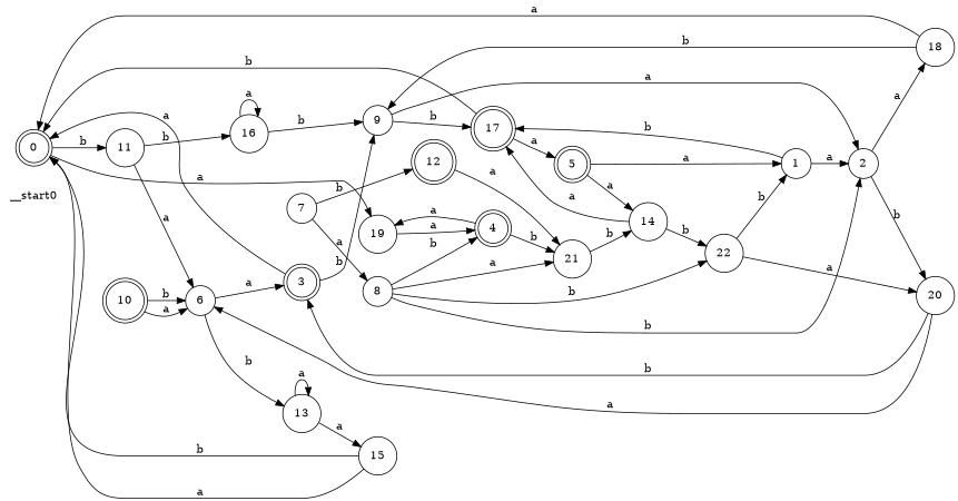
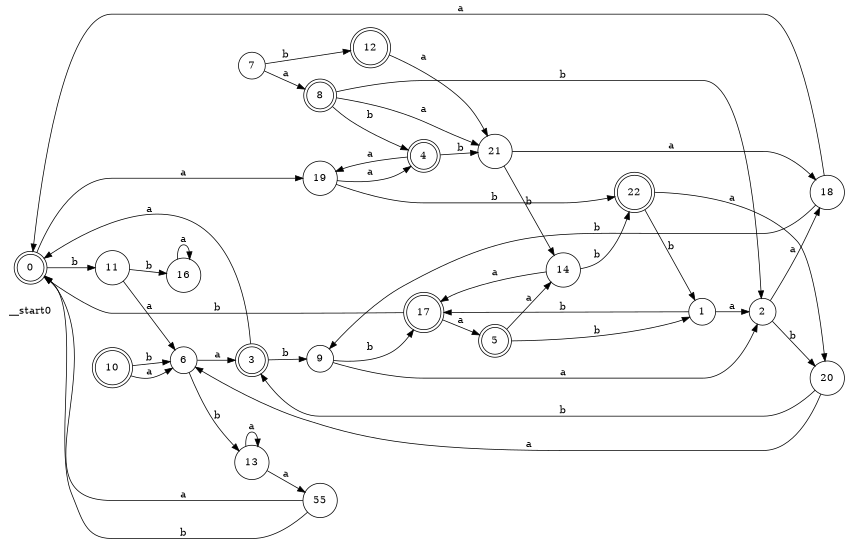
  digraph {
    rankdir=LR
    node [shape=circle color=black fillcolor=white style=filled]
    __start0 [shape=none color="" fillcolor="" style=""]
    n2 [label=0 shape=doublecircle style="rounded,filled"]
    n3 [label=11]
    n4 [label=19]
    n5 [label=6]
    n6 [label=16]
    n7 [label=4 shape=doublecircle style="rounded,filled"]
-   n8 [label=22]
+   n8 [label=22 shape=doublecircle]
    n9 [label=1]
    n10 [label=2]
    n11 [label=17 shape=doublecircle style="rounded,filled"]
    n12 [label=18]
    n13 [label=20]
    n14 [label=5 shape=doublecircle style="rounded,filled"]
    n15 [label=9]
    n16 [label=3 shape=doublecircle style="rounded,filled"]
    n17 [label=21]
    n18 [label=14]
    n19 [label=13]
-   n20 [label=15]
+   n20 [label=55]
    n21 [label=7]
-   n22 [label=8]
+   n22 [label=8 shape=doublecircle]
    n23 [label=12 shape=doublecircle style="rounded,filled"]
    n24 [label=10 shape=doublecircle style="rounded,filled"]
    n2 -> n3 [label=b]
    n2 -> n4 [label=a]
    n3 -> n5 [label=a]
    n3 -> n6 [label=b]
    n4 -> n7 [label=a]
-   n22 -> n8 [label=b]
+   n4 -> n8 [label=b]
    n5 -> n16 [label=a]
    n5 -> n19 [label=b]
    n6 -> n6 [label=a]
-   n6 -> n15 [label=b]
    n7 -> n4 [label=a]
    n7 -> n17 [label=b]
    n8 -> n9 [label=b]
    n8 -> n13 [label=a]
    n9 -> n10 [label=a]
    n9 -> n11 [label=b]
    n10 -> n12 [label=a]
    n10 -> n13 [label=b]
    n11 -> n2 [label=b]
    n11 -> n14 [label=a]
    n12 -> n2 [label=a]
    n12 -> n15 [label=b]
    n13 -> n5 [label=a]
    n13 -> n16 [label=b]
-   n14 -> n9 [label=a]
+   n14 -> n9 [label=b]
    n14 -> n18 [label=a]
    n15 -> n10 [label=a]
    n15 -> n11 [label=b]
    n16 -> n2 [label=a]
    n16 -> n15 [label=b]
+   n17 -> n12 [label=a]
    n17 -> n18 [label=b]
    n18 -> n8 [label=b]
    n18 -> n11 [label=a]
    n19 -> n19 [label=a]
    n19 -> n20 [label=a]
    n20 -> n2 [label=a]
    n20 -> n2 [label=b]
    n21 -> n22 [label=a]
    n21 -> n23 [label=b]
    n22 -> n7 [label=b]
    n22 -> n10 [label=b]
    n22 -> n17 [label=a]
    n23 -> n17 [label=a]
    n24 -> n5 [label=a]
    n24 -> n5 [label=b]
  }
